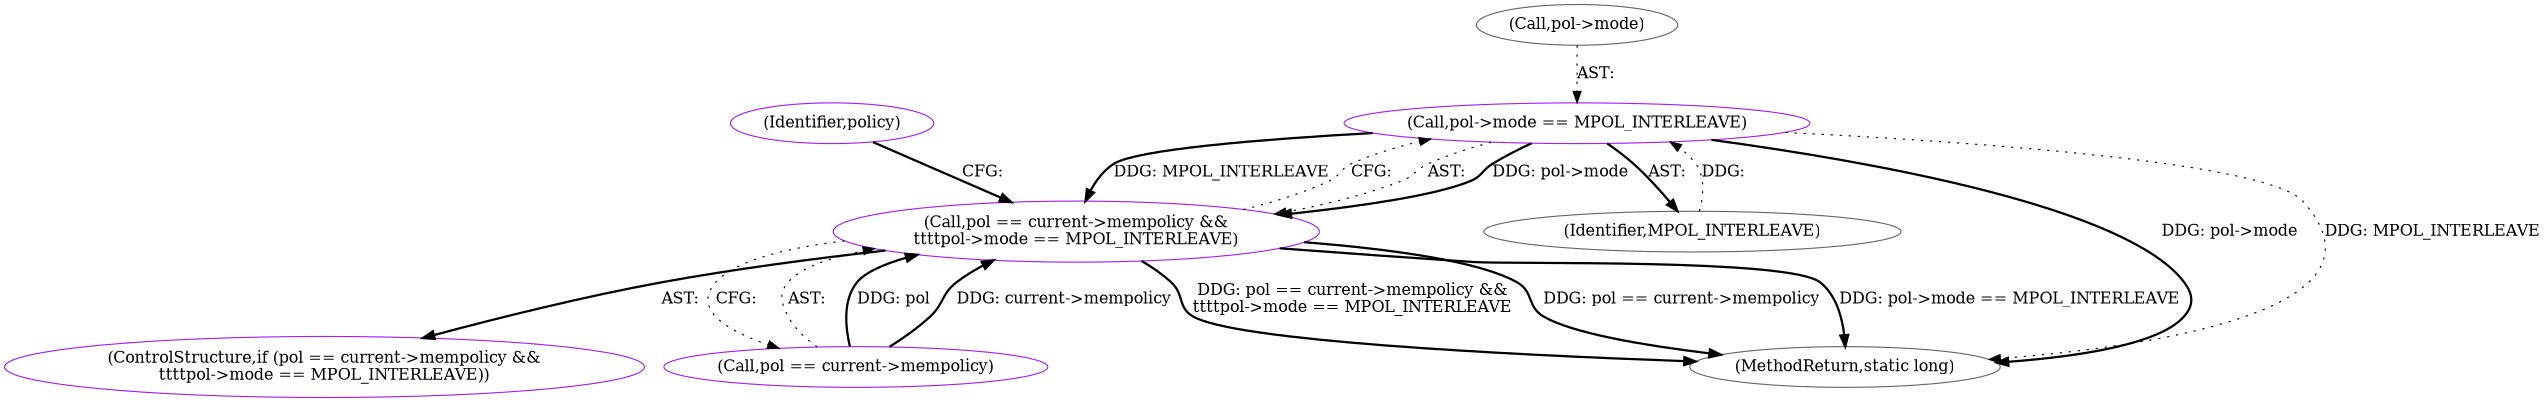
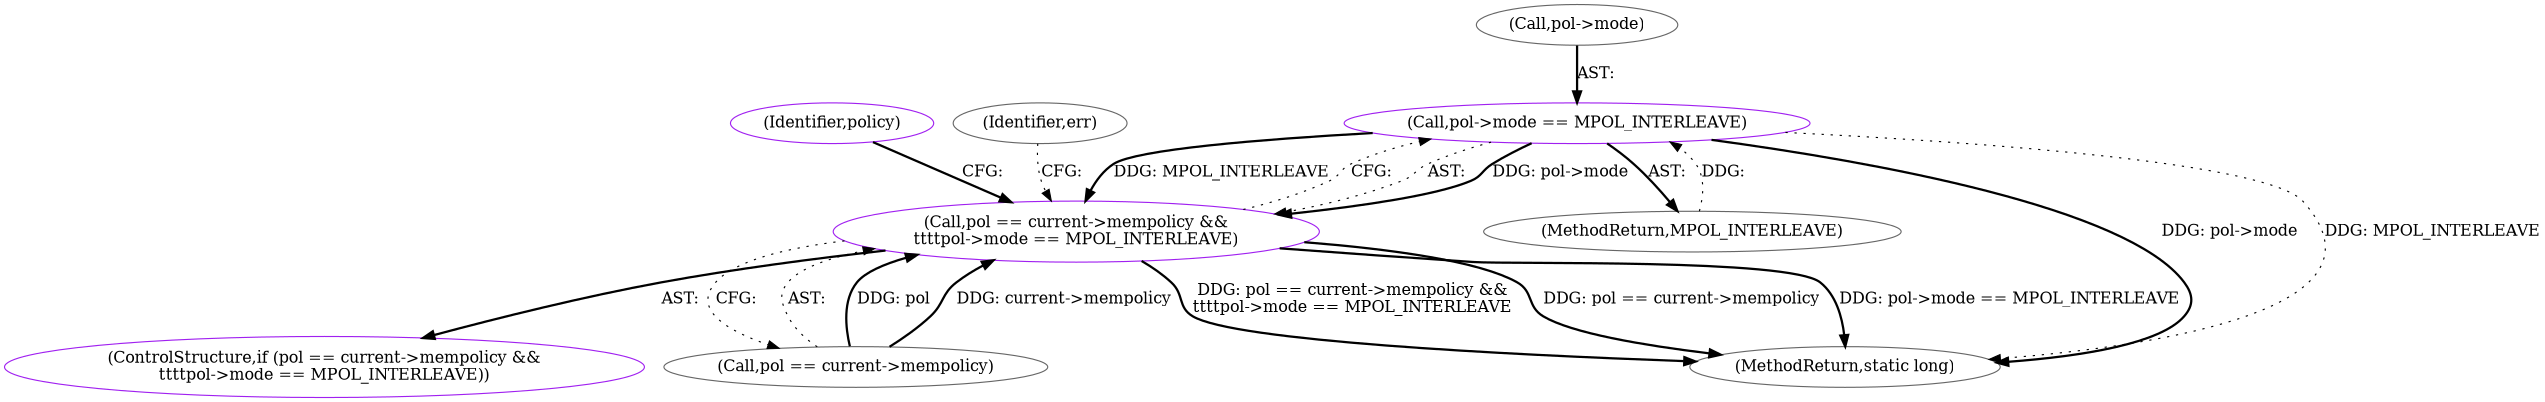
  digraph {
    node [color=gray40]
    edge [style=bold]
    n1 [color=purple label="(Call,pol->mode == MPOL_INTERLEAVE)"]
    n2 [color=purple label="(Call,pol == current->mempolicy &&\n\t\t\t\tpol->mode == MPOL_INTERLEAVE)"]
-   n3 [label="(Identifier,MPOL_INTERLEAVE)"]
+   n3 [label="(MethodReturn,MPOL_INTERLEAVE)"]
    n4 [label="(MethodReturn,static long)"]
    n5 [color=purple label="(ControlStructure,if (pol == current->mempolicy &&\n\t\t\t\tpol->mode == MPOL_INTERLEAVE))"]
-   n6 [color=purple label="(Call,pol == current->mempolicy)"]
+   n6 [label="(Call,pol == current->mempolicy)"]
    n7 [color=purple label="(Identifier,policy)"]
    n8 [label="(Call,pol->mode)"]
+   n9 [label="(Identifier,err)"]
    n1 -> n2 [label="AST: " style=dotted]
    n1 -> n2 [label="DDG: pol->mode"]
    n1 -> n2 [label="DDG: MPOL_INTERLEAVE"]
    n1 -> n3 [label="AST: "]
    n1 -> n4 [label="DDG: pol->mode"]
    n1 -> n4 [label="DDG: MPOL_INTERLEAVE" style=dotted]
    n2 -> n1 [label="CFG: " style=dotted]
    n2 -> n4 [label="DDG: pol == current->mempolicy"]
    n2 -> n4 [label="DDG: pol->mode == MPOL_INTERLEAVE"]
    n2 -> n4 [label="DDG: pol == current->mempolicy &&\n\t\t\t\tpol->mode == MPOL_INTERLEAVE"]
    n2 -> n5 [label="AST: "]
    n2 -> n6 [label="CFG: " style=dotted]
    n3 -> n1 [label="DDG: " style=dotted]
    n6 -> n2 [label="AST: " style=dotted]
    n6 -> n2 [label="DDG: pol"]
    n6 -> n2 [label="DDG: current->mempolicy"]
    n7 -> n2 [label="CFG: "]
-   n8 -> n1 [label="AST: " style=dotted]
+   n8 -> n1 [label="AST: "]
+   n9 -> n2 [label="CFG: " style=dotted]
  }
